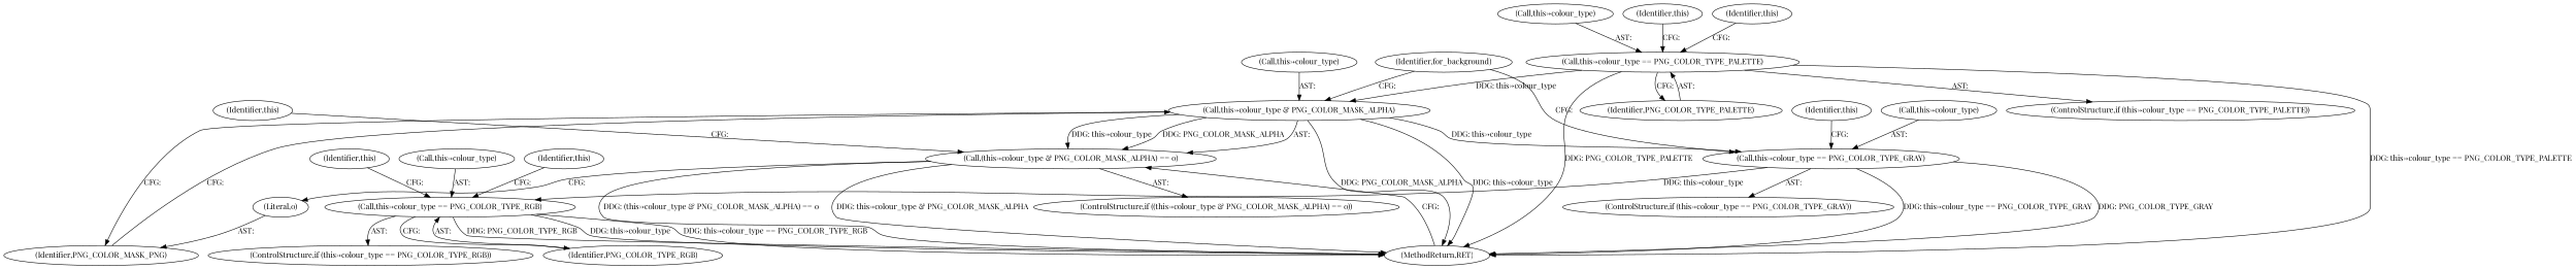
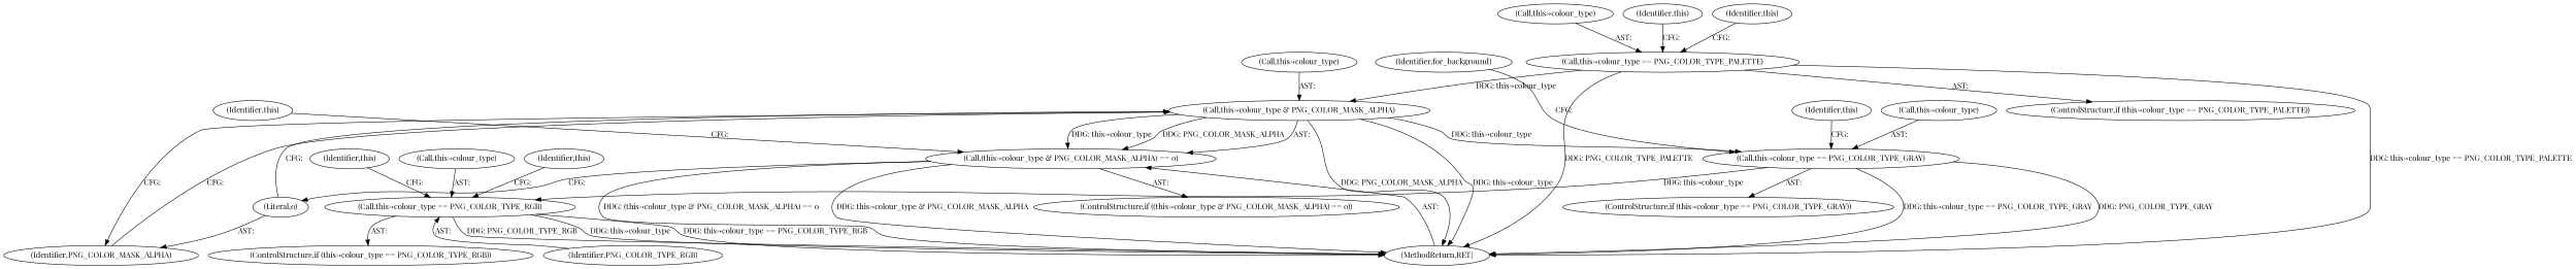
  digraph {
    fontname="Playfair Display"
    node [fontname="Playfair Display"]
    edge [fontname="Playfair Display"]
    n1 [label="(Call,this->colour_type & PNG_COLOR_MASK_ALPHA)"]
    n2 [label="(Call,(this->colour_type & PNG_COLOR_MASK_ALPHA) == 0)"]
    n3 [label="(Call,this->colour_type == PNG_COLOR_TYPE_GRAY)"]
    n4 [label="(MethodReturn,RET)"]
-   n5 [label="(Identifier,PNG_COLOR_MASK_PNG)"]
+   n5 [label="(Identifier,PNG_COLOR_MASK_ALPHA)"]
    n6 [label="(ControlStructure,if ((this->colour_type & PNG_COLOR_MASK_ALPHA) == 0))"]
    n7 [label="(Literal,0)"]
    n8 [label="(Call,this->colour_type == PNG_COLOR_TYPE_RGB)"]
    n9 [label="(ControlStructure,if (this->colour_type == PNG_COLOR_TYPE_GRAY))"]
    n10 [label="(Call,this->colour_type == PNG_COLOR_TYPE_PALETTE)"]
-   n11 [label="(Identifier,PNG_COLOR_TYPE_PALETTE)"]
    n12 [label="(ControlStructure,if (this->colour_type == PNG_COLOR_TYPE_PALETTE))"]
    n13 [label="(ControlStructure,if (this->colour_type == PNG_COLOR_TYPE_RGB))"]
    n14 [label="(Identifier,PNG_COLOR_TYPE_RGB)"]
    n15 [label="(Identifier,this)"]
    n16 [label="(Identifier,this)"]
    n17 [label="(Call,this->colour_type)"]
    n18 [label="(Identifier,this)"]
    n19 [label="(Identifier,this)"]
    n20 [label="(Call,this->colour_type)"]
    n21 [label="(Call,this->colour_type)"]
    n22 [label="(Call,this->colour_type)"]
    n23 [label="(Identifier,this)"]
    n24 [label="(Identifier,for_background)"]
    n25 [label="(Identifier,this)"]
    n1 -> n2 [label="AST: "]
    n1 -> n2 [label="DDG: this->colour_type"]
    n1 -> n2 [label="DDG: PNG_COLOR_MASK_ALPHA"]
    n1 -> n3 [label="DDG: this->colour_type"]
    n1 -> n4 [label="DDG: PNG_COLOR_MASK_ALPHA"]
    n1 -> n4 [label="DDG: this->colour_type"]
    n1 -> n5 [label="CFG: "]
    n2 -> n4 [label="DDG: (this->colour_type & PNG_COLOR_MASK_ALPHA) == 0"]
    n2 -> n4 [label="DDG: this->colour_type & PNG_COLOR_MASK_ALPHA"]
    n2 -> n6 [label="AST: "]
    n2 -> n7 [label="CFG: "]
    n3 -> n4 [label="DDG: this->colour_type == PNG_COLOR_TYPE_GRAY"]
    n3 -> n4 [label="DDG: PNG_COLOR_TYPE_GRAY"]
    n3 -> n8 [label="DDG: this->colour_type"]
    n3 -> n9 [label="AST: "]
-   n4 -> n2 [label="CFG: "]
+   n4 -> n2 [label="AST: "]
    n5 -> n1 [label="CFG: "]
-   n24 -> n1 [label="CFG: "]
+   n7 -> n1 [label="CFG: "]
    n7 -> n5 [label="AST: "]
    n8 -> n4 [label="DDG: PNG_COLOR_TYPE_RGB"]
    n8 -> n4 [label="DDG: this->colour_type"]
    n8 -> n4 [label="DDG: this->colour_type == PNG_COLOR_TYPE_RGB"]
    n8 -> n13 [label="AST: "]
-   n8 -> n14 [label="CFG: "]
    n10 -> n1 [label="DDG: this->colour_type"]
    n10 -> n4 [label="DDG: PNG_COLOR_TYPE_PALETTE"]
    n10 -> n4 [label="DDG: this->colour_type == PNG_COLOR_TYPE_PALETTE"]
-   n10 -> n11 [label="CFG: "]
    n10 -> n12 [label="AST: "]
-   n11 -> n10 [label="AST: "]
    n14 -> n8 [label="AST: "]
    n15 -> n3 [label="CFG: "]
    n16 -> n8 [label="CFG: "]
    n17 -> n10 [label="AST: "]
    n18 -> n10 [label="CFG: "]
    n19 -> n10 [label="CFG: "]
    n20 -> n1 [label="AST: "]
    n21 -> n3 [label="AST: "]
    n22 -> n8 [label="AST: "]
    n23 -> n2 [label="CFG: "]
    n24 -> n3 [label="CFG: "]
    n25 -> n8 [label="CFG: "]
  }
